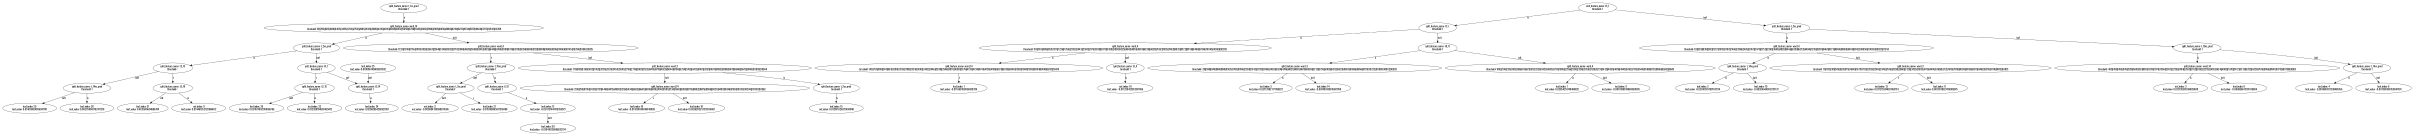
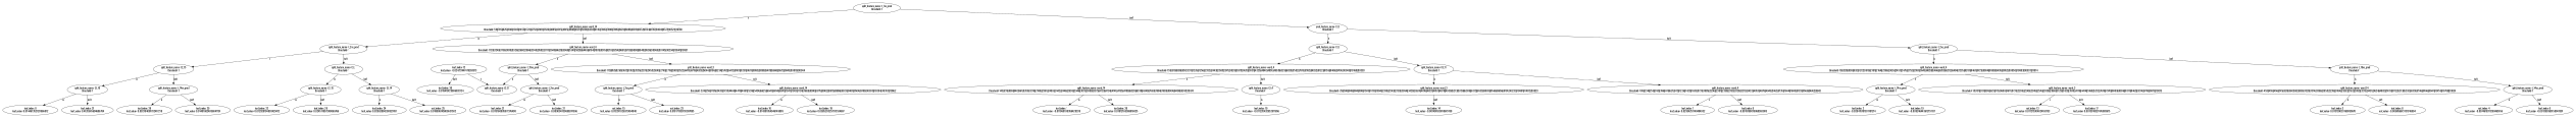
  digraph {
    fontname=Oswald
    node [fontname=Oswald]
    edge [fontname=Oswald]
    n1 [label="split_feature_name: t_1vs_pred\nthreshold: 1"]
    n2 [label="split_feature_name: ward_14\nthreshold: 59||795||825||938||1305||1455||1723||2752||2881||3526||3885||4315||4615||4848||4972||5058||5238||6145||7665||7898||7985||8074||8086||8219||8272||8734||8787||9404||9727||10521||10768"]
    n3 [label="pred_feature_name: t3_1\nthreshold: 1"]
    n4 [label="split_feature_name: t_2vs_pred\nthreshold: 1"]
    n5 [label="split_feature_name: ward_4\nthreshold: 1133||1249||1756||1810||1926||2667||2964||3340||3582||3717||3948||4628||5069||5341||5828||6449||6784||7081||8376||9210||9294||9691||9739||9808||9840||9936||10069||10145||10294||10947||10957"]
    n6 [label="split_feature_name: t3_7\nthreshold: 1"]
    n7 [label="split_feature_name: t_2vs_pred\nthreshold: 1"]
    n8 [label="split_feature_name: t2_15\nthreshold: 1"]
    n9 [label="split_feature_name: t3_7\nthreshold: 1"]
    n10 [label="split_feature_name: t_19vs_pred\nthreshold: 1"]
    n11 [label="split_feature_name: ward_3\nthreshold: 713||855||1269||1612||1952||2055||2331||2457||2630||2710||2719||2807||3522||4475||4719||4925||5044||5186||5234||5762||6412||8101||8251||8671||8993||9398||9478||9668||9672||9845||10810||10944"]
    n12 [label="split_feature_name: t3_10\nthreshold: 1"]
    n13 [label="split_feature_name: t_14vs_pred\nthreshold: 1"]
    n14 [label="split_feature_name: t2_15\nthreshold: 1"]
    n15 [label="split_feature_name: t3_14\nthreshold: 1"]
    n16 [label="leaf_index: 0\nleaf_value: 0.014461352120966012"]
    n17 [label="leaf_index: 31\nleaf_value: 0.4120676694686784"]
    n18 [label="leaf_index: 28\nleaf_value: 0.002704081702417218"]
    n19 [label="leaf_index: 29\nleaf_value: 0.014016824056847797"]
    n20 [label="leaf_index: 22\nleaf_value: 0.012928794803429412"]
    n21 [label="leaf_index: 26\nleaf_value: 0.024511007240066766"]
    n22 [label="leaf_index: 24\nleaf_value: 0.02962894290529197"]
    n23 [label="leaf_index: 25\nleaf_value: 0.018086745809631502"]
    n24 [label="split_feature_name: t2_17\nthreshold: 1"]
    n25 [label="split_feature_name: t_2vs_pred\nthreshold: 1"]
    n26 [label="split_feature_name: t_2vs_pred\nthreshold: 1"]
    n27 [label="split_feature_name: ward_14\nthreshold: 224||259||1795||3433||3737||4469||4475||4997||5216||5434||6625||6641||6814||6970||7047||7081||7134||7663||8380||8775||8902||8975||8986||9021||9487||9504||9789||10033||10204||10357||10962"]
    n28 [label="leaf_index: 12\nleaf_value: -0.024727447479263573"]
    n29 [label="leaf_index: 21\nleaf_value: -0.015760805977376408"]
    n30 [label="leaf_index: 27\nleaf_value: -0.009004130698241566"]
    n31 [label="leaf_index: 30\nleaf_value: -0.019410729806832724"]
    n32 [label="leaf_index: 15\nleaf_value: 0.012511026372404848"]
+   n33 [label="leaf_index: 23\nleaf_value: 0.018171353793387895"]
    n34 [label="leaf_index: 16\nleaf_value: -0.014301854046149089"]
    n35 [label="leaf_index: 18\nleaf_value: 0.0026203257313534697"]
    n36 [label="split_feature_name: ward_4\nthreshold: 151||510||899||957||1211||1226||1256||2332||2443||2587||2971||3028||3077||3420||3837||4325||4847||4851||4997||6329||6820||7502||7915||7992||8032||8122||8159||8406||9704||10045||10168||10393"]
    n37 [label="split_feature_name: t8_11\nthreshold: 1"]
    n38 [label="split_feature_name: ward_4\nthreshold: 10||328||830||992||1272||1919||2107||2164||2396||2426||2457||2475||2752||2991||3645||4828||5466||6209||6212||6494||7235||8287||8467||8721||8904||8990||9495||9952||10050||10803||10837||11014"]
    n39 [label="split_feature_name: t_19vs_pred\nthreshold: 1"]
    n40 [label="split_feature_name: ward_14\nthreshold: 143||731||899||947||961||1208||1219||2188||2391||2400||2442||2446||2938||2946||3071||3080||3375||4733||4734||4741||4755||4789||6328||6338||6340||7963||7984||7993||8004||8498||9247||10474"]
    n41 [label="split_feature_name: t3_4\nthreshold: 1"]
    n42 [label="split_feature_name: ward_3\nthreshold: 29||598||849||884||898||1505||1783||1894||2338||2343||2793||3094||3420||3624||4786||4827||4851||4878||4930||5213||5759||6309||6312||6533||8003||8566||8656||8791||10232||10807||10812||10833"]
    n43 [label="split_feature_name: ward_4\nthreshold: 109||234||255||393||396||611||621||972||1226||1423||1635||1731||1895||2296||2307||2358||2753||3128||3273||3432||4851||4879||4945||5162||7135||7644||7680||8121||8566||9642||9643"]
    n44 [label="leaf_index: 1\nleaf_value: -0.011060100956420339"]
+   n45 [label="leaf_index: 20\nleaf_value: 0.01872165369816825"]
    n46 [label="leaf_index: 10\nleaf_value: -0.011220432952977656"]
-   n47 [label="leaf_index: 5\nleaf_value: 0.021133821171196027"]
    n48 [label="leaf_index: 14\nleaf_value: -0.007407639010679158"]
    n49 [label="leaf_index: 7\nleaf_value: 0.02954251748484932"]
    n50 [label="leaf_index: 9\nleaf_value: -0.0019198019868363005"]
    n51 [label="split_feature_name: t_14vs_pred\nthreshold: 1"]
    n52 [label="split_feature_name: ward_3\nthreshold: 17||137||207||509||623||715||1600||1677||1731||2209||2240||2345||2576||2838||2860||3129||3423||3910||4119||4414||5160||5212||7619||7970||8009||8036||8317||8462||9274||9718||9873||10815"]
    n53 [label="split_feature_name: ward_14\nthreshold: 453||455||456||515||528||567||592||850||1328||1374||1396||2057||2239||2494||2502||2762||2892||3275||3431||3624||4882||5170||5172||5213||5292||6329||7516||8166||8941||10755||10758||10807"]
    n54 [label="split_feature_name: t_14vs_pred\nthreshold: 1"]
    n55 [label="leaf_index: 2\nleaf_value: -0.020415707931107214"]
    n56 [label="leaf_index: 19\nleaf_value: -0.009246443612151137"]
    n57 [label="leaf_index: 13\nleaf_value: 0.017275304824163753"]
    n58 [label="leaf_index: 17\nleaf_value: 0.0013018327476883675"]
    n59 [label="leaf_index: 3\nleaf_value: 0.013739033169059678"]
    n60 [label="leaf_index: 8\nleaf_value: -0.006856673131016904"]
    n61 [label="leaf_index: 4\nleaf_value: -0.0074618311298465766"]
    n62 [label="leaf_index: 6\nleaf_value: -0.001390365158041591"]
    n1 -> n2 [label=is]
+   n1 -> n3 [label="isn't"]
    n2 -> n4 [label=is]
    n2 -> n5 [label="isn't"]
    n3 -> n6 [label=is]
    n3 -> n7 [label="isn't"]
    n4 -> n8 [label=is]
    n4 -> n9 [label="isn't"]
    n5 -> n10 [label=is]
    n5 -> n11 [label="isn't"]
    n6 -> n36 [label=is]
    n6 -> n37 [label="isn't"]
    n7 -> n38 [label=is]
    n7 -> n39 [label="isn't"]
    n8 -> n12 [label=is]
    n8 -> n13 [label="isn't"]
    n9 -> n14 [label=is]
    n9 -> n15 [label="isn't"]
    n10 -> n24 [label=is]
    n10 -> n25 [label="isn't"]
    n11 -> n26 [label=is]
    n11 -> n27 [label="isn't"]
    n12 -> n16 [label=is]
    n12 -> n17 [label="isn't"]
    n13 -> n18 [label=is]
    n13 -> n19 [label="isn't"]
    n14 -> n20 [label=is]
    n14 -> n21 [label="isn't"]
    n15 -> n22 [label=is]
-   n23 -> n15 [label="isn't"]
-   n24 -> n28 [label=is]
+   n15 -> n23 [label="isn't"]
+   n28 -> n24 [label=is]
    n25 -> n29 [label=is]
    n25 -> n30 [label="isn't"]
    n26 -> n32 [label=is]
+   n26 -> n33 [label="isn't"]
    n27 -> n34 [label=is]
    n27 -> n35 [label="isn't"]
    n28 -> n31 [label="isn't"]
    n36 -> n40 [label=is]
    n36 -> n41 [label="isn't"]
    n37 -> n42 [label=is]
    n37 -> n43 [label="isn't"]
    n38 -> n51 [label=is]
    n38 -> n52 [label="isn't"]
    n39 -> n53 [label=is]
    n39 -> n54 [label="isn't"]
    n40 -> n44 [label=is]
+   n40 -> n45 [label="isn't"]
    n41 -> n46 [label=is]
-   n42 -> n47 [label=is]
    n42 -> n48 [label="isn't"]
    n43 -> n49 [label=is]
    n43 -> n50 [label="isn't"]
    n51 -> n55 [label=is]
    n51 -> n56 [label="isn't"]
    n52 -> n57 [label=is]
    n52 -> n58 [label="isn't"]
    n53 -> n59 [label=is]
    n53 -> n60 [label="isn't"]
    n54 -> n61 [label=is]
    n54 -> n62 [label="isn't"]
  }
